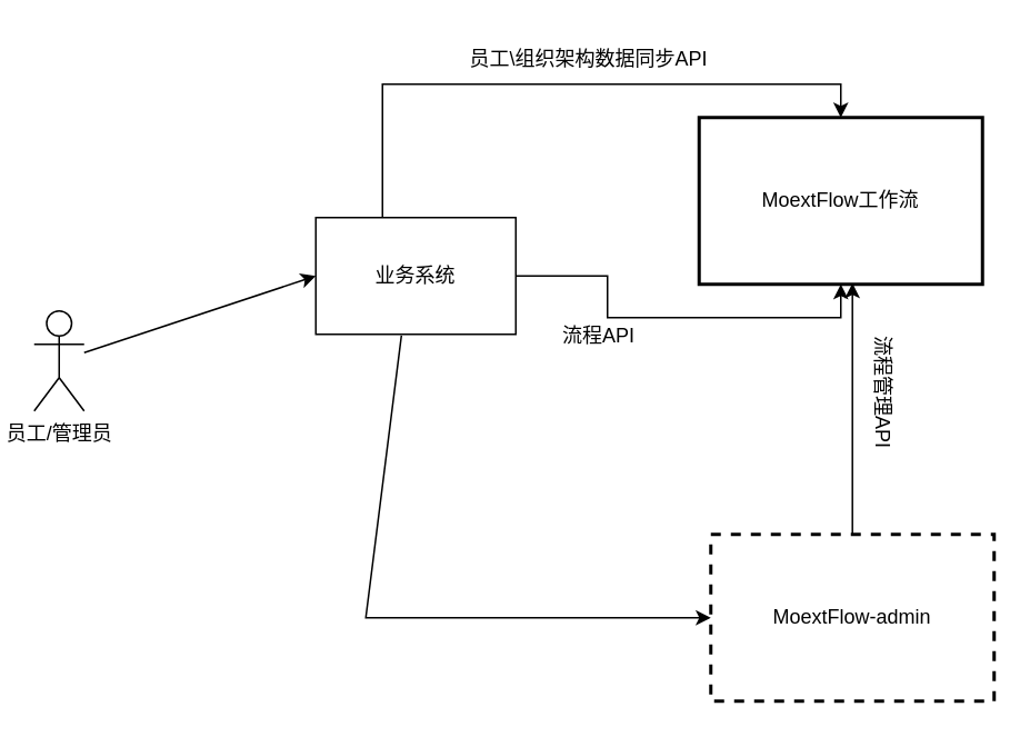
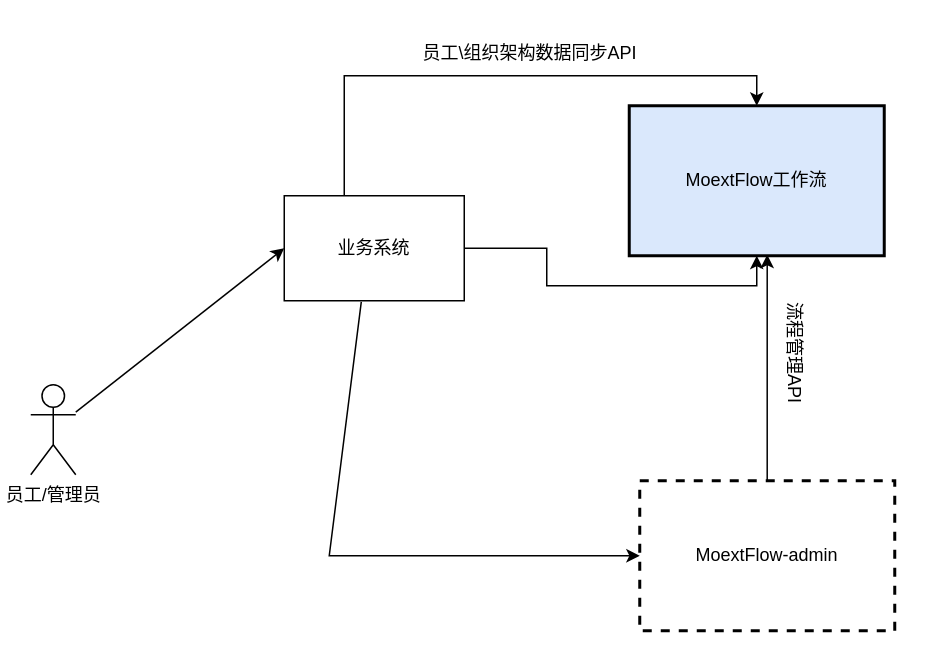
  <mxCell id="0" />
  <mxCell id="1" parent="0" />
  <mxCell id="2" style="edgeStyle=orthogonalEdgeStyle;rounded=0;orthogonalLoop=1;jettySize=auto;html=1;entryX=0.541;entryY=0.993;entryDx=0;entryDy=0;entryPerimeter=0;" parent="1" source="3" target="8" edge="1"><mxGeometry relative="1" as="geometry" /></mxCell>
  <mxCell id="3" value="MoextFlow-admin" style="rounded=0;whiteSpace=wrap;html=1;strokeWidth=2;dashed=1;" parent="1" vertex="1"><mxGeometry x="426" y="320" width="170" height="100" as="geometry" /></mxCell>
- <mxCell id="4" value="员工/管理员" style="shape=umlActor;verticalLabelPosition=bottom;verticalAlign=top;html=1;outlineConnect=0;" parent="1" vertex="1"><mxGeometry x="20" y="186" width="30" height="60" as="geometry" /></mxCell>
+ <mxCell id="4" value="员工/管理员" style="shape=umlActor;verticalLabelPosition=bottom;verticalAlign=top;html=1;outlineConnect=0;" parent="1" vertex="1"><mxGeometry x="20" y="256" width="30" height="60" as="geometry" /></mxCell>
  <mxCell id="5" style="edgeStyle=orthogonalEdgeStyle;rounded=0;orthogonalLoop=1;jettySize=auto;html=1;entryX=0.5;entryY=0;entryDx=0;entryDy=0;" parent="1" source="7" target="8" edge="1"><mxGeometry relative="1" as="geometry"><Array as="points"><mxPoint x="229" y="50" /><mxPoint x="504" y="50" /></Array></mxGeometry></mxCell>
  <mxCell id="6" style="edgeStyle=orthogonalEdgeStyle;rounded=0;orthogonalLoop=1;jettySize=auto;html=1;entryX=0.5;entryY=1;entryDx=0;entryDy=0;" parent="1" source="7" target="8" edge="1"><mxGeometry relative="1" as="geometry" /></mxCell>
  <mxCell id="7" value="业务系统" style="rounded=0;whiteSpace=wrap;html=1;" parent="1" vertex="1"><mxGeometry x="189" y="130" width="120" height="70" as="geometry" /></mxCell>
- <mxCell id="8" value="MoextFlow工作流" style="rounded=0;whiteSpace=wrap;html=1;strokeWidth=2;" parent="1" vertex="1"><mxGeometry x="419" y="70" width="170" height="100" as="geometry" /></mxCell>
+ <mxCell id="8" value="MoextFlow工作流" style="rounded=0;whiteSpace=wrap;html=1;strokeWidth=2;fillColor=#dae8fc;" parent="1" vertex="1"><mxGeometry x="419" y="70" width="170" height="100" as="geometry" /></mxCell>
  <mxCell id="9" value="" style="endArrow=classic;html=1;rounded=0;entryX=0;entryY=0.5;entryDx=0;entryDy=0;" parent="1" source="4" target="7" edge="1"><mxGeometry width="50" height="50" relative="1" as="geometry"><mxPoint x="259" y="220" as="sourcePoint" /><mxPoint x="309" y="170" as="targetPoint" /></mxGeometry></mxCell>
  <mxCell id="10" value="" style="endArrow=classic;html=1;rounded=0;entryX=0;entryY=0.5;entryDx=0;entryDy=0;exitX=0.428;exitY=1.01;exitDx=0;exitDy=0;exitPerimeter=0;" parent="1" source="7" target="3" edge="1"><mxGeometry width="50" height="50" relative="1" as="geometry"><mxPoint x="259" y="220" as="sourcePoint" /><mxPoint x="309" y="170" as="targetPoint" /><Array as="points"><mxPoint x="219" y="370" /></Array></mxGeometry></mxCell>
  <mxCell id="11" value="流程管理API" style="text;html=1;strokeColor=none;fillColor=none;align=center;verticalAlign=middle;whiteSpace=wrap;rounded=0;rotation=90;" parent="1" vertex="1"><mxGeometry x="489" y="220" width="80" height="30" as="geometry" /></mxCell>
- <mxCell id="12" value="流程API" style="text;html=1;strokeColor=none;fillColor=none;align=center;verticalAlign=middle;whiteSpace=wrap;rounded=0;" parent="1" vertex="1"><mxGeometry x="319" y="186" width="80" height="30" as="geometry" /></mxCell>
  <mxCell id="13" value="员工\组织架构数据同步API" style="text;html=1;strokeColor=none;fillColor=none;align=center;verticalAlign=middle;whiteSpace=wrap;rounded=0;" parent="1" vertex="1"><mxGeometry x="278" y="20" width="150" height="30" as="geometry" /></mxCell>
